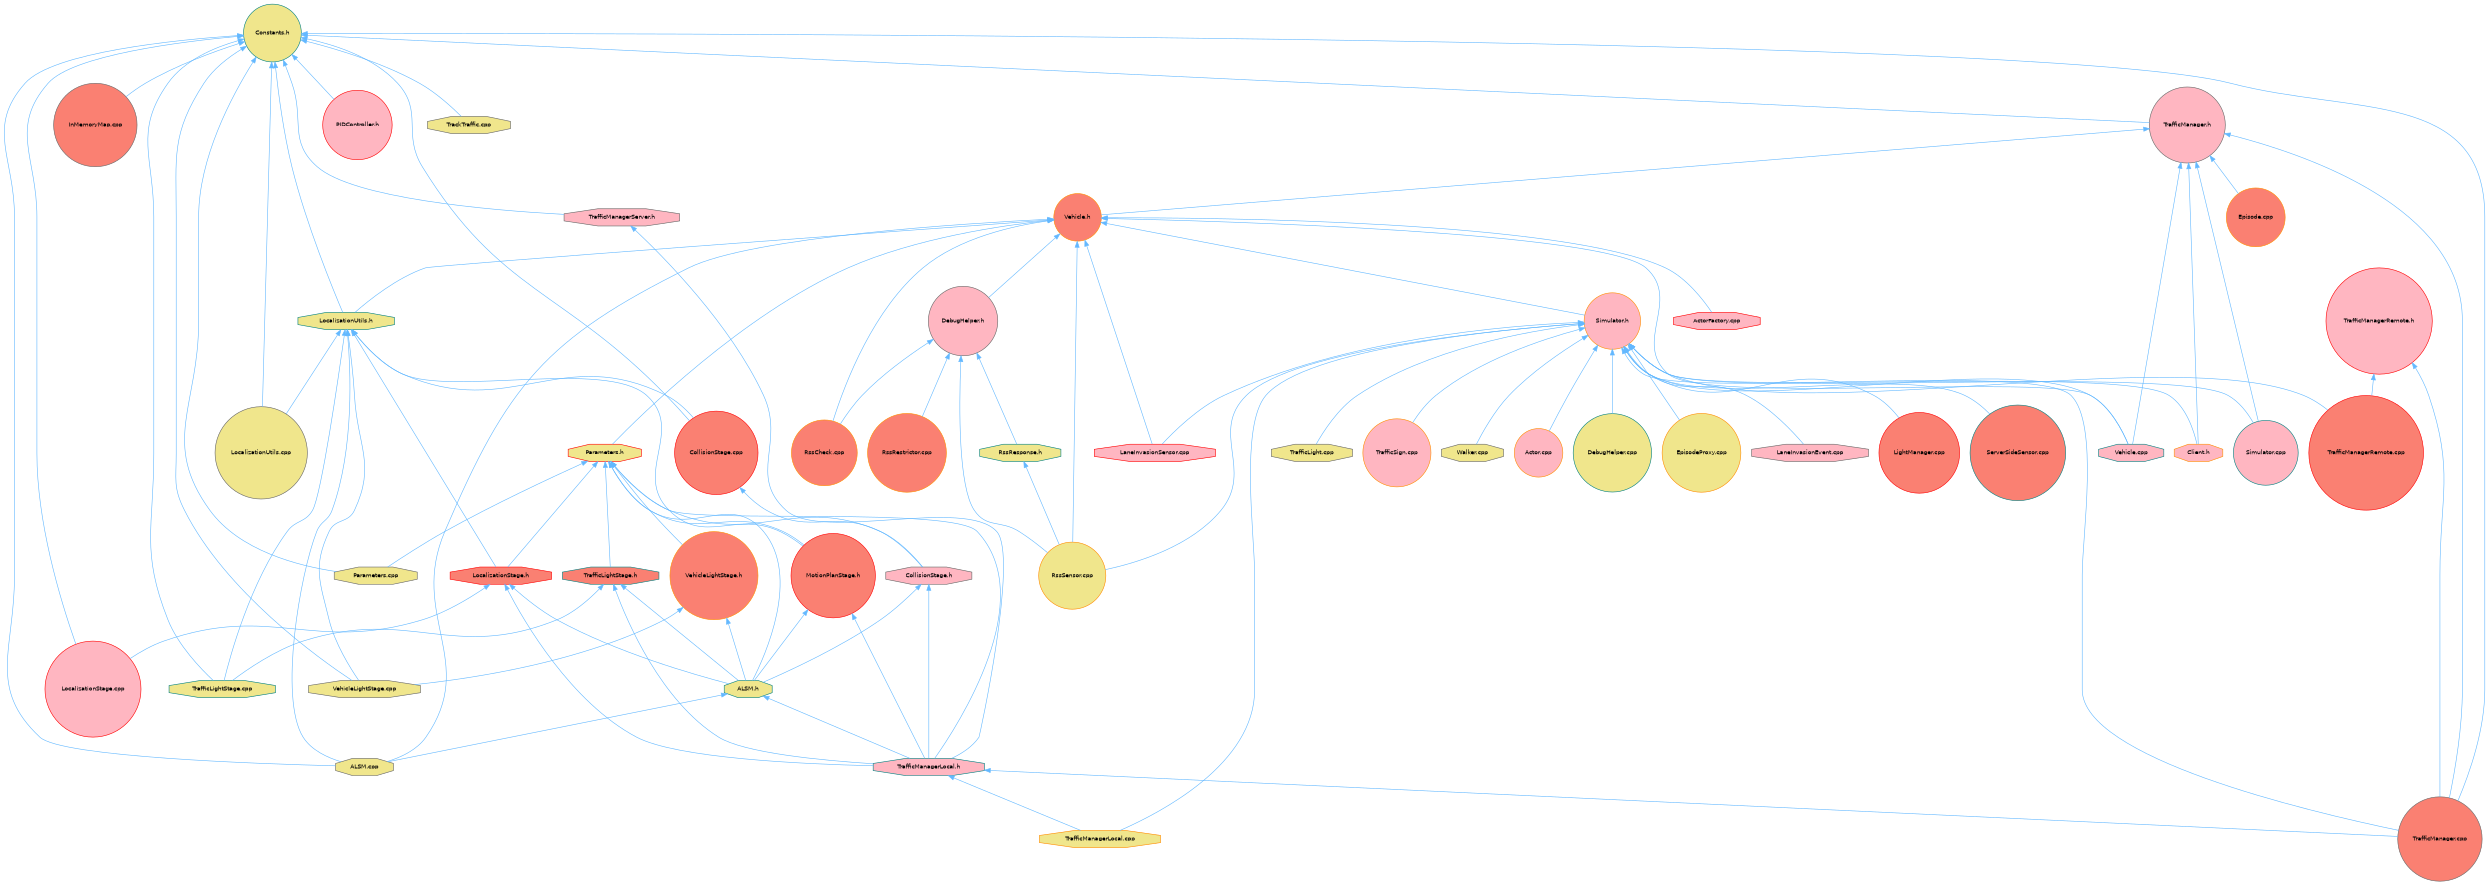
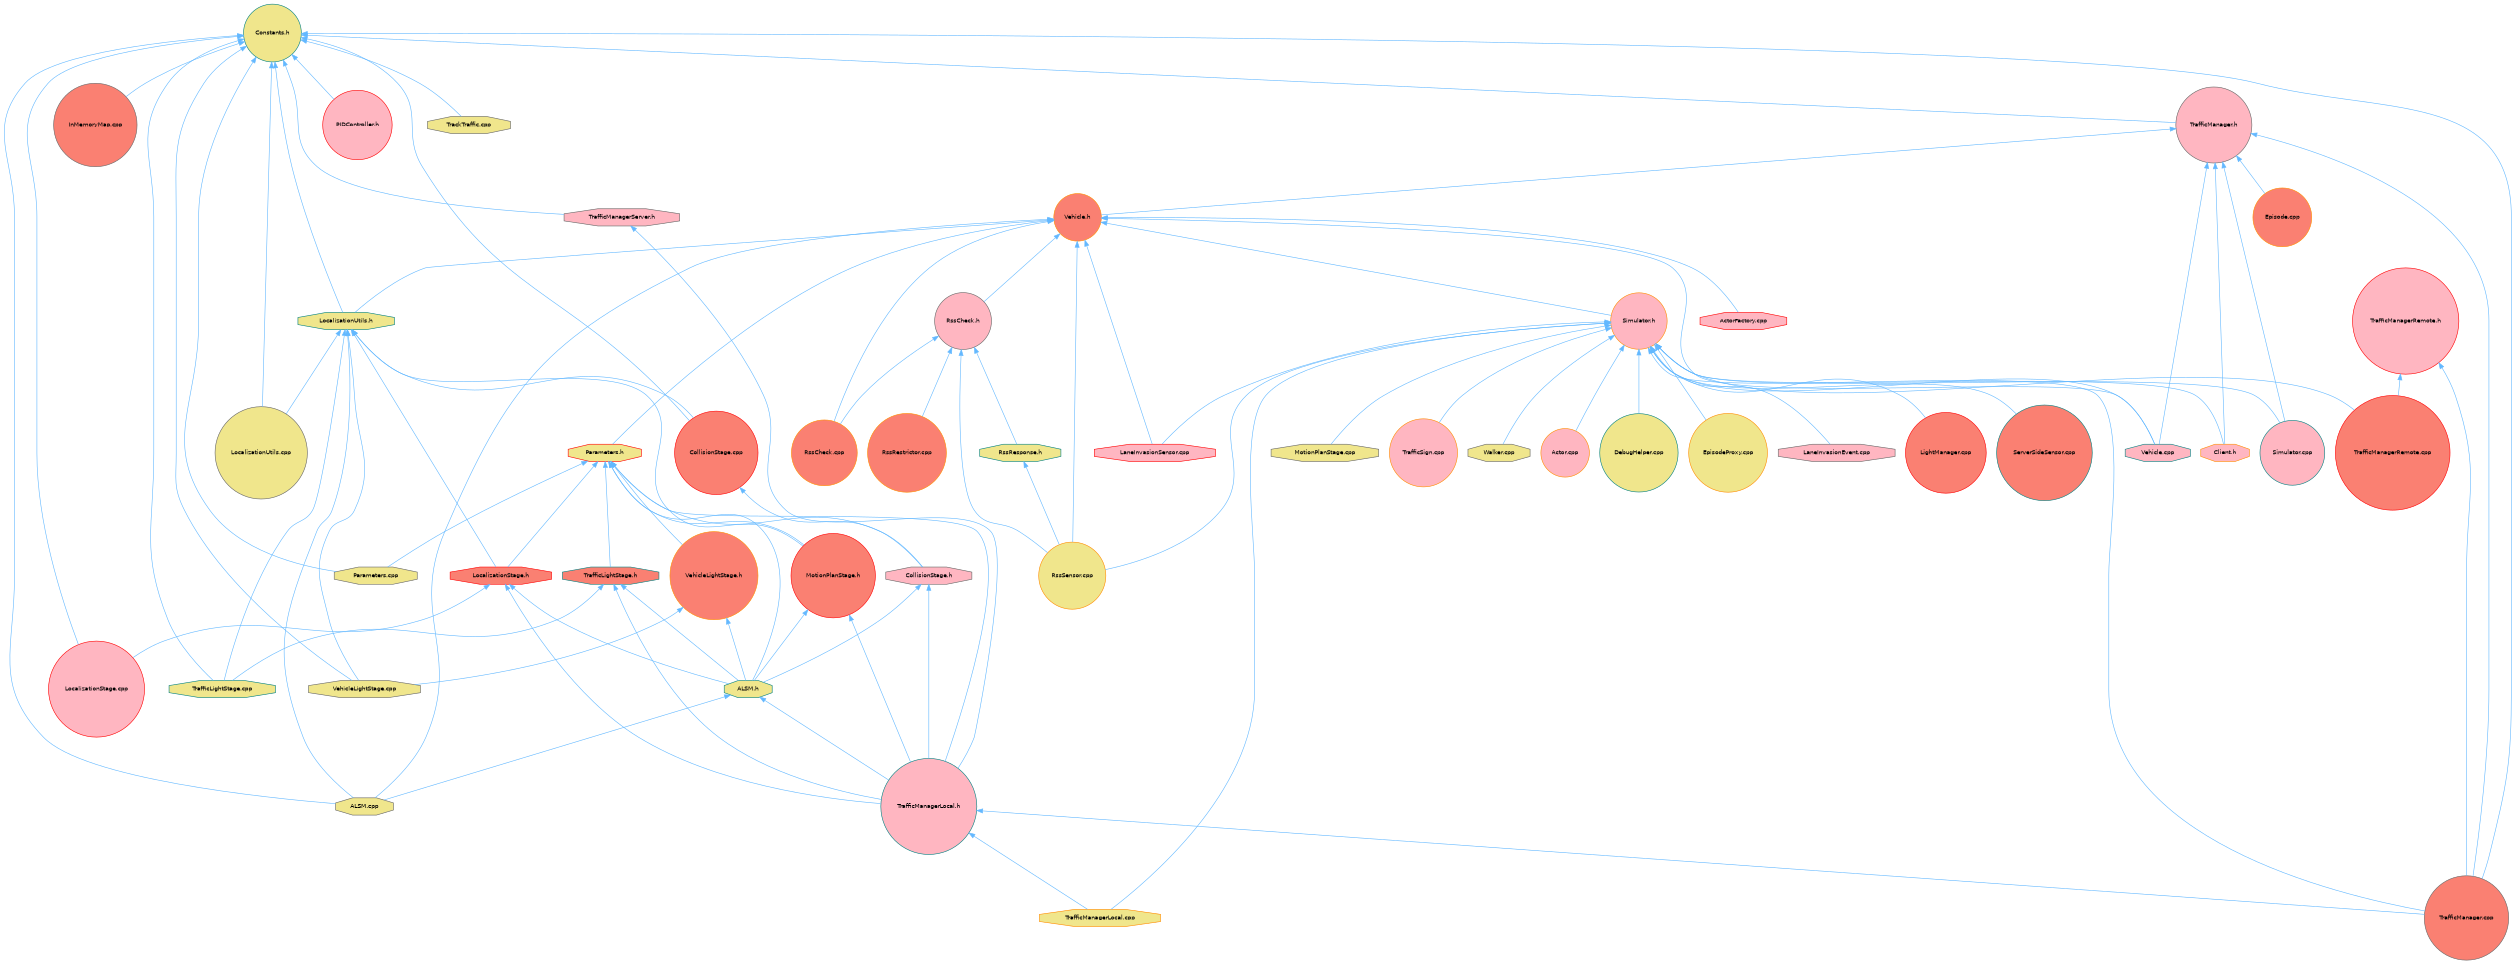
  digraph {
    node [color=gray40 fillcolor=khaki fontname=Helvetica fontsize=10 shape=circle style=filled]
    edge [color=steelblue1 dir=back fontname=Helvetica fontsize=10 labelfontname=Helvetica labelfontsize=10 style=solid]
    n1 [color=teal fontcolor=black height=0.2 label="Constants.h" width=0.4]
    n2 [height=0.2 label="ALSM.cpp" shape=octagon width=0.4]
    n3 [color=red fillcolor=salmon height=0.2 label="CollisionStage.cpp" width=0.4]
    n4 [fillcolor=salmon height=0.2 label="InMemoryMap.cpp" width=0.4]
    n5 [color=red fillcolor=lightpink height=0.2 label="LocalizationStage.cpp" width=0.4]
    n6 [height=0.2 label="LocalizationUtils.cpp" width=0.4]
    n7 [color=teal height=0.2 label="LocalizationUtils.h" shape=octagon width=0.4]
    n8 [fillcolor=salmon height=0.2 label="TrafficManager.cpp" width=0.4]
    n9 [color=teal height=0.2 label="TrafficLightStage.cpp" shape=octagon width=0.4]
    n10 [height=0.2 label="VehicleLightStage.cpp" shape=octagon width=0.4]
    n11 [color=red fillcolor=lightpink height=0.2 label="PIDController.h" width=0.4]
    n12 [height=0.2 label="Parameters.cpp" shape=octagon width=0.4]
    n13 [height=0.2 label="TrackTraffic.cpp" shape=octagon width=0.4]
    n14 [fillcolor=lightpink height=0.2 label="TrafficManager.h" width=0.4]
    n15 [fillcolor=lightpink height=0.2 label="TrafficManagerServer.h" shape=octagon width=0.4]
    n16 [fillcolor=lightpink height=0.2 label="CollisionStage.h" shape=octagon width=0.4]
    n17 [color=red fillcolor=salmon height=0.2 label="LocalizationStage.h" shape=octagon width=0.4]
    n18 [color=red fillcolor=salmon height=0.2 label="MotionPlanStage.h" width=0.4]
    n19 [color=darkorange fillcolor=lightpink height=0.2 label="Client.h" shape=octagon width=0.4]
    n20 [color=darkorange fillcolor=salmon height=0.2 label="Episode.cpp" width=0.4]
    n21 [color=teal fillcolor=lightpink height=0.2 label="Simulator.cpp" width=0.4]
    n22 [color=teal fillcolor=lightpink height=0.2 label="Vehicle.cpp" shape=octagon width=0.4]
    n23 [color=darkorange fillcolor=salmon height=0.2 label="Vehicle.h" width=0.4]
-   n24 [color=teal fillcolor=lightpink height=0.2 label="TrafficManagerLocal.h" shape=octagon width=0.4]
+   n24 [color=teal fillcolor=lightpink height=0.2 label="TrafficManagerLocal.h" width=0.4]
    n25 [color=teal height=0.2 label="ALSM.h" shape=octagon width=0.4]
    n26 [color=darkorange height=0.2 label="TrafficManagerLocal.cpp" shape=octagon width=0.4]
    n27 [color=red fillcolor=lightpink height=0.2 label="ActorFactory.cpp" shape=octagon width=0.4]
    n28 [color=red fillcolor=lightpink height=0.2 label="LaneInvasionSensor.cpp" shape=octagon width=0.4]
    n29 [color=red height=0.2 label="Parameters.h" shape=octagon width=0.4]
    n30 [color=darkorange fillcolor=salmon height=0.2 label="RssCheck.cpp" width=0.4]
-   n31 [fillcolor=lightpink height=0.2 label="DebugHelper.h" width=0.4]
+   n31 [fillcolor=lightpink height=0.2 label="RssCheck.h" width=0.4]
    n32 [color=darkorange height=0.2 label="RssSensor.cpp" width=0.4]
    n33 [color=darkorange fillcolor=lightpink height=0.2 label="Simulator.h" width=0.4]
    n34 [color=teal fillcolor=salmon height=0.2 label="TrafficLightStage.h" shape=octagon width=0.4]
    n35 [color=darkorange fillcolor=salmon height=0.2 label="VehicleLightStage.h" width=0.4]
    n36 [color=teal height=0.2 label="RssResponse.h" shape=octagon width=0.4]
    n37 [color=darkorange fillcolor=salmon height=0.2 label="RssRestrictor.cpp" width=0.4]
    n38 [color=darkorange fillcolor=lightpink height=0.2 label="Actor.cpp" width=0.4]
    n39 [color=teal height=0.2 label="DebugHelper.cpp" width=0.4]
    n40 [color=darkorange height=0.2 label="EpisodeProxy.cpp" width=0.4]
    n41 [fillcolor=lightpink height=0.2 label="LaneInvasionEvent.cpp" shape=octagon width=0.4]
    n42 [color=red fillcolor=salmon height=0.2 label="LightManager.cpp" width=0.4]
    n43 [color=teal fillcolor=salmon height=0.2 label="ServerSideSensor.cpp" width=0.4]
-   n44 [height=0.2 label="TrafficLight.cpp" shape=octagon width=0.4]
+   n44 [height=0.2 label="MotionPlanStage.cpp" shape=octagon width=0.4]
    n45 [color=red fillcolor=salmon height=0.2 label="TrafficManagerRemote.cpp" width=0.4]
    n46 [color=darkorange fillcolor=lightpink height=0.2 label="TrafficSign.cpp" width=0.4]
    n47 [height=0.2 label="Walker.cpp" shape=octagon width=0.4]
    n48 [color=red fillcolor=lightpink height=0.2 label="TrafficManagerRemote.h" width=0.4]
    n1 -> n2
    n1 -> n3
    n1 -> n4
    n1 -> n5
    n1 -> n6
    n1 -> n7
    n1 -> n8
    n1 -> n9
    n1 -> n10
    n1 -> n11
    n1 -> n12
    n1 -> n13
    n1 -> n14
    n1 -> n15
    n3 -> n16
    n7 -> n2
    n7 -> n3
    n7 -> n6
    n7 -> n9
    n7 -> n10
    n7 -> n17
    n7 -> n18
    n14 -> n8
    n14 -> n19
    n14 -> n20
    n14 -> n21
    n14 -> n22
    n14 -> n23
    n15 -> n24
    n16 -> n24
    n16 -> n25
    n17 -> n5
    n17 -> n24
    n17 -> n25
    n18 -> n24
    n18 -> n25
    n23 -> n2
    n23 -> n7
    n23 -> n22
    n23 -> n27
    n23 -> n28
    n23 -> n29
    n23 -> n30
    n23 -> n31
    n23 -> n32
    n23 -> n33
    n24 -> n8
    n24 -> n26
    n25 -> n2
    n25 -> n24
    n29 -> n12
    n29 -> n16
    n29 -> n17
    n29 -> n18
    n29 -> n24
    n29 -> n25
    n29 -> n34
    n29 -> n35
    n31 -> n30
    n31 -> n32
    n31 -> n36
    n31 -> n37
    n33 -> n8
    n33 -> n19
    n33 -> n21
    n33 -> n22
    n33 -> n26
    n33 -> n28
    n33 -> n32
    n33 -> n38
    n33 -> n39
    n33 -> n40
    n33 -> n41
    n33 -> n42
    n33 -> n43
    n33 -> n44
    n33 -> n45
    n33 -> n46
    n33 -> n47
    n34 -> n9
    n34 -> n24
    n34 -> n25
    n35 -> n10
    n35 -> n25
    n36 -> n32
    n48 -> n8
    n48 -> n45
  }
